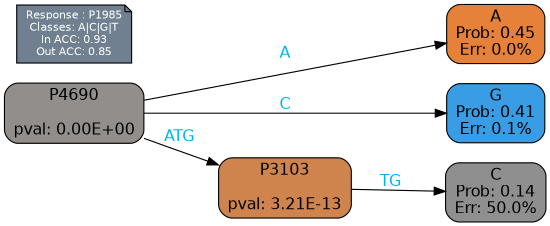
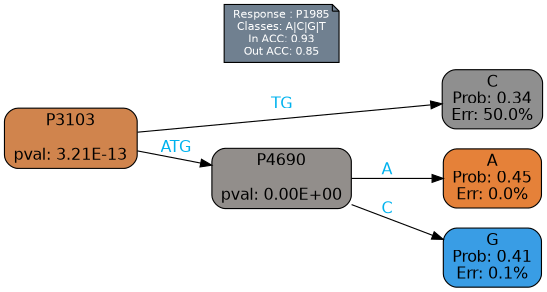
  digraph {
    rankdir=LR
    ranksep=equally
    splines=polylines
    node [color=black fontname=helvetica shape=box style="filled, rounded"]
    edge [fontcolor=deepskyblue2 fontname=helvetica]
    n1 [fillcolor="#e58139" label="A\nProb: 0.45\nErr: 0.0%"]
-   n2 [fillcolor="#8f8f8f" label="C\nProb: 0.14\nErr: 50.0%"]
+   n2 [fillcolor="#8f8f8f" label="C\nProb: 0.34\nErr: 50.0%"]
    n3 [fillcolor="#399de5" label="G\nProb: 0.41\nErr: 0.1%"]
    n4 [align=left fillcolor=slategray fontcolor=white fontsize=10 label="Response : P1985\nClasses: A|C|G|T\nIn ACC: 0.93\nOut ACC: 0.85\n" shape=note style=filled]
    n5 [fillcolor="#928e8b" label="P4690\n\npval: 0.00E+00"]
    n6 [fillcolor="#d0844d" label="P3103\n\npval: 3.21E-13"]
    subgraph sub_1 {
      rank=same
      n1
      n2
      n3
    }
    subgraph sub_2 {
      rank=same
      n4
      n5
    }
    n5 -> n1 [label=A]
    n5 -> n3 [label=C]
-   n5 -> n6 [label=ATG]
+   n6 -> n5 [label=ATG]
    n6 -> n2 [label=TG]
  }
